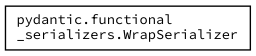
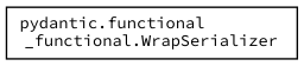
  digraph {
    rankdir=LR
    fontname="Source Code Pro"
-   n1 [color=black fillcolor=white fontname="Source Code Pro" fontsize=10 height=0.2 label="pydantic.functional\l_serializers.WrapSerializer" shape=record style=filled width=0.4]
+   n1 [color=black fillcolor=white fontname="Source Code Pro" fontsize=10 height=0.2 label="pydantic.functional\l_functional.WrapSerializer" shape=record style=filled width=0.4]
  }
